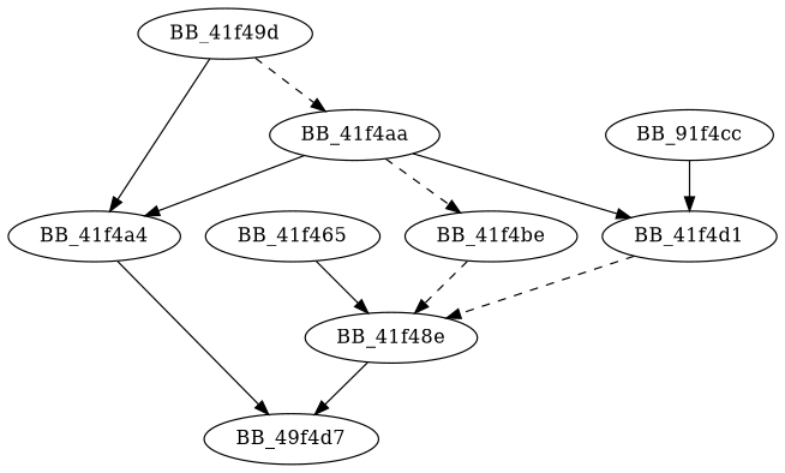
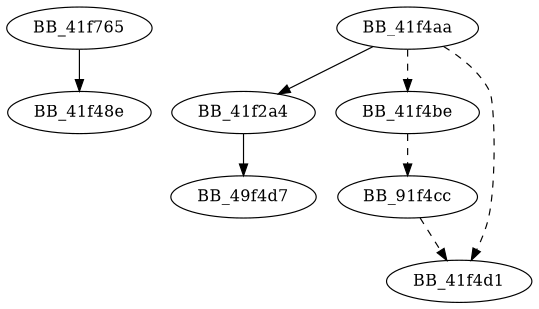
  digraph {
    edge [style=solid]
-   BB_41f465
+   BB_41f465 [label=BB_41f765]
    BB_41f48e
    n3 [label=BB_49f4d7]
-   BB_41f49d
-   BB_41f4a4
+   BB_41f4a4 [label=BB_41f2a4]
    BB_41f4aa
    BB_41f4be
    n8 [label=BB_41f4d1]
    n9 [label=BB_91f4cc]
    BB_41f465 -> BB_41f48e
-   BB_41f48e -> n3
-   BB_41f49d -> BB_41f4a4
-   BB_41f49d -> BB_41f4aa [style=dashed]
    BB_41f4a4 -> n3
    BB_41f4aa -> BB_41f4a4
    BB_41f4aa -> BB_41f4be [style=dashed]
-   BB_41f4aa -> n8
-   BB_41f4be -> BB_41f48e [style=dashed]
-   n8 -> BB_41f48e [style=dashed]
-   n9 -> n8
+   BB_41f4aa -> n8 [style=dashed]
+   BB_41f4be -> n9 [style=dashed]
+   n9 -> n8 [style=dashed]
  }
